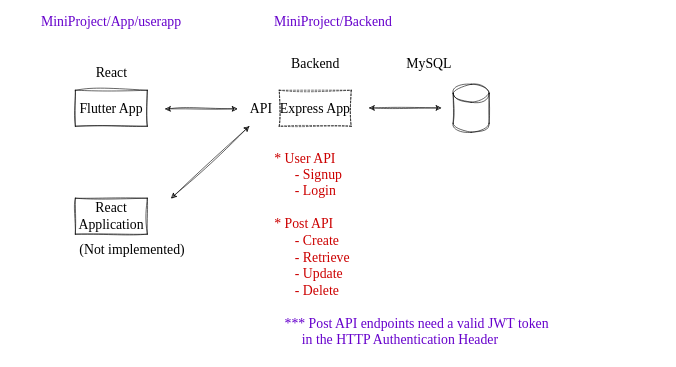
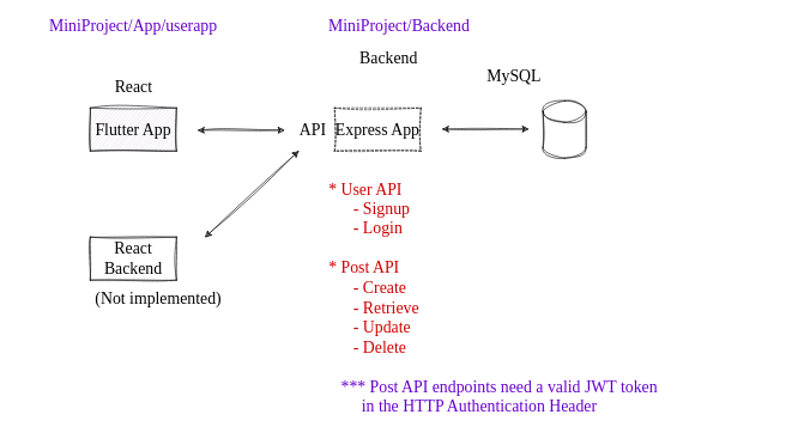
  <mxCell id="0" />
  <mxCell id="1" parent="0" />
- <mxCell id="2" value="Flutter App" style="rounded=0;whiteSpace=wrap;html=1;sketch=1;hachureGap=4;jiggle=2;curveFitting=1;fontFamily=Architects Daughter;fontSource=https%3A%2F%2Ffonts.googleapis.com%2Fcss%3Ffamily%3DArchitects%2BDaughter;fontSize=23;" vertex="1" parent="1"><mxGeometry x="125" y="150" width="120" height="60" as="geometry" /></mxCell>
+ <mxCell id="2" value="Flutter App" style="rounded=0;whiteSpace=wrap;html=1;sketch=1;hachureGap=4;jiggle=2;curveFitting=1;fontFamily=Architects Daughter;fontSource=https%3A%2F%2Ffonts.googleapis.com%2Fcss%3Ffamily%3DArchitects%2BDaughter;fontSize=23;fillColor=#e1d5e7;" vertex="1" parent="1"><mxGeometry x="125" y="150" width="120" height="60" as="geometry" /></mxCell>
  <mxCell id="3" value="Express App" style="rounded=0;whiteSpace=wrap;html=1;sketch=1;hachureGap=4;jiggle=2;curveFitting=1;fontFamily=Architects Daughter;fontSource=https%3A%2F%2Ffonts.googleapis.com%2Fcss%3Ffamily%3DArchitects%2BDaughter;fontSize=23;dashed=1;" vertex="1" parent="1"><mxGeometry x="465" y="150" width="120" height="60" as="geometry" /></mxCell>
  <mxCell id="4" value="" style="shape=cylinder3;whiteSpace=wrap;html=1;boundedLbl=1;backgroundOutline=1;size=15;rounded=0;sketch=1;hachureGap=4;jiggle=2;curveFitting=1;strokeColor=default;align=center;verticalAlign=middle;fontFamily=Architects Daughter;fontSource=https%3A%2F%2Ffonts.googleapis.com%2Fcss%3Ffamily%3DArchitects%2BDaughter;fontSize=23;fontColor=default;fillColor=default;" vertex="1" parent="1"><mxGeometry x="755" y="140" width="60" height="80" as="geometry" /></mxCell>
  <mxCell id="5" value="MySQL" style="text;html=1;align=center;verticalAlign=middle;whiteSpace=wrap;rounded=0;fontFamily=Architects Daughter;fontSource=https%3A%2F%2Ffonts.googleapis.com%2Fcss%3Ffamily%3DArchitects%2BDaughter;fontSize=23;fontColor=default;" vertex="1" parent="1"><mxGeometry x="685" y="90" width="60" height="30" as="geometry" /></mxCell>
- <mxCell id="6" value="Backend" style="text;html=1;align=center;verticalAlign=middle;resizable=0;points=[];autosize=1;strokeColor=none;fillColor=none;fontFamily=Architects Daughter;fontSource=https%3A%2F%2Ffonts.googleapis.com%2Fcss%3Ffamily%3DArchitects%2BDaughter;fontSize=23;fontColor=default;" vertex="1" parent="1"><mxGeometry x="465" y="85" width="120" height="40" as="geometry" /></mxCell>
+ <mxCell id="6" value="Backend" style="text;html=1;align=center;verticalAlign=middle;resizable=0;points=[];autosize=1;strokeColor=none;fillColor=none;fontFamily=Architects Daughter;fontSource=https%3A%2F%2Ffonts.googleapis.com%2Fcss%3Ffamily%3DArchitects%2BDaughter;fontSize=23;fontColor=default;" vertex="1" parent="1"><mxGeometry x="480" y="60" width="120" height="40" as="geometry" /></mxCell>
  <mxCell id="7" value="API" style="text;html=1;align=center;verticalAlign=middle;whiteSpace=wrap;rounded=0;fontFamily=Architects Daughter;fontSource=https%3A%2F%2Ffonts.googleapis.com%2Fcss%3Ffamily%3DArchitects%2BDaughter;fontSize=23;fontColor=default;" vertex="1" parent="1"><mxGeometry x="405" y="165" width="60" height="30" as="geometry" /></mxCell>
  <mxCell id="8" value="React" style="text;html=1;align=center;verticalAlign=middle;resizable=0;points=[];autosize=1;strokeColor=none;fillColor=none;fontFamily=Architects Daughter;fontSource=https%3A%2F%2Ffonts.googleapis.com%2Fcss%3Ffamily%3DArchitects%2BDaughter;fontSize=23;fontColor=default;" vertex="1" parent="1"><mxGeometry x="125" y="100" width="120" height="40" as="geometry" /></mxCell>
  <mxCell id="9" value="" style="endArrow=classic;startArrow=classic;html=1;rounded=0;sketch=1;hachureGap=4;jiggle=2;curveFitting=1;fontFamily=Architects Daughter;fontSource=https%3A%2F%2Ffonts.googleapis.com%2Fcss%3Ffamily%3DArchitects%2BDaughter;fontSize=23;fontColor=default;" edge="1" parent="1"><mxGeometry width="50" height="50" relative="1" as="geometry"><mxPoint x="275" y="181" as="sourcePoint" /><mxPoint x="395" y="181" as="targetPoint" /></mxGeometry></mxCell>
  <mxCell id="10" value="" style="endArrow=classic;startArrow=classic;html=1;rounded=0;sketch=1;hachureGap=4;jiggle=2;curveFitting=1;fontFamily=Architects Daughter;fontSource=https%3A%2F%2Ffonts.googleapis.com%2Fcss%3Ffamily%3DArchitects%2BDaughter;fontSize=23;fontColor=default;" edge="1" parent="1"><mxGeometry width="50" height="50" relative="1" as="geometry"><mxPoint x="615" y="179.5" as="sourcePoint" /><mxPoint x="735" y="179.5" as="targetPoint" /></mxGeometry></mxCell>
- <mxCell id="11" value="React&lt;div&gt;Application&lt;/div&gt;" style="rounded=0;whiteSpace=wrap;html=1;sketch=1;hachureGap=4;jiggle=2;curveFitting=1;fontFamily=Architects Daughter;fontSource=https%3A%2F%2Ffonts.googleapis.com%2Fcss%3Ffamily%3DArchitects%2BDaughter;fontSize=23;" vertex="1" parent="1"><mxGeometry x="125" y="330" width="120" height="60" as="geometry" /></mxCell>
+ <mxCell id="11" value="React&lt;div&gt;Backend&lt;/div&gt;" style="rounded=0;whiteSpace=wrap;html=1;sketch=1;hachureGap=4;jiggle=2;curveFitting=1;fontFamily=Architects Daughter;fontSource=https%3A%2F%2Ffonts.googleapis.com%2Fcss%3Ffamily%3DArchitects%2BDaughter;fontSize=23;" vertex="1" parent="1"><mxGeometry x="125" y="330" width="120" height="60" as="geometry" /></mxCell>
  <mxCell id="12" value="" style="endArrow=classic;startArrow=classic;html=1;rounded=0;sketch=1;hachureGap=4;jiggle=2;curveFitting=1;fontFamily=Architects Daughter;fontSource=https%3A%2F%2Ffonts.googleapis.com%2Fcss%3Ffamily%3DArchitects%2BDaughter;fontSize=23;fontColor=default;" edge="1" parent="1"><mxGeometry width="50" height="50" relative="1" as="geometry"><mxPoint x="285" y="330" as="sourcePoint" /><mxPoint x="415" y="210" as="targetPoint" /></mxGeometry></mxCell>
  <mxCell id="13" value="* User API&lt;div&gt;&amp;nbsp; &amp;nbsp; &amp;nbsp; - Signup&amp;nbsp;&lt;/div&gt;&lt;div&gt;&amp;nbsp; &amp;nbsp; &amp;nbsp; - Login&amp;nbsp;&lt;/div&gt;&lt;div&gt;&lt;br&gt;&lt;div&gt;* Post API&amp;nbsp;&lt;/div&gt;&lt;div&gt;&amp;nbsp; &amp;nbsp; &amp;nbsp; - Create&amp;nbsp;&lt;/div&gt;&lt;div&gt;&amp;nbsp; &amp;nbsp; &amp;nbsp; - Retrieve&lt;/div&gt;&lt;div&gt;&amp;nbsp; &amp;nbsp; &amp;nbsp; - Update&lt;/div&gt;&lt;div&gt;&amp;nbsp; &amp;nbsp; &amp;nbsp; - Delete&lt;/div&gt;&lt;div&gt;&lt;br&gt;&lt;/div&gt;&lt;div&gt;&amp;nbsp; &lt;font style=&quot;color: rgb(102, 0, 204);&quot;&gt;&amp;nbsp;*** Post API endpoints need a valid JWT token&amp;nbsp;&lt;/font&gt;&lt;/div&gt;&lt;/div&gt;&lt;div&gt;&lt;font style=&quot;color: rgb(102, 0, 204);&quot;&gt;&amp;nbsp; &amp;nbsp; &amp;nbsp; &amp;nbsp; in the HTTP Authentication Header&lt;/font&gt;&lt;/div&gt;" style="text;html=1;align=left;verticalAlign=middle;whiteSpace=wrap;rounded=0;fontFamily=Architects Daughter;fontSource=https%3A%2F%2Ffonts.googleapis.com%2Fcss%3Ffamily%3DArchitects%2BDaughter;fontSize=23;fontColor=#CC0000;" vertex="1" parent="1"><mxGeometry x="455" y="240" width="650" height="350" as="geometry" /></mxCell>
  <mxCell id="14" value="(Not implemented)" style="text;html=1;align=center;verticalAlign=middle;whiteSpace=wrap;rounded=0;fontFamily=Architects Daughter;fontSource=https%3A%2F%2Ffonts.googleapis.com%2Fcss%3Ffamily%3DArchitects%2BDaughter;fontSize=23;fontColor=default;" vertex="1" parent="1"><mxGeometry x="115" y="400" width="210" height="30" as="geometry" /></mxCell>
  <mxCell id="15" value="MiniProject/App/userapp" style="text;html=1;align=center;verticalAlign=middle;whiteSpace=wrap;rounded=0;fontFamily=Architects Daughter;fontSource=https%3A%2F%2Ffonts.googleapis.com%2Fcss%3Ffamily%3DArchitects%2BDaughter;fontSize=23;fontColor=#6600CC;" vertex="1" parent="1"><mxGeometry x="20" y="20" width="330" height="30" as="geometry" /></mxCell>
  <mxCell id="16" value="MiniProject/Backend" style="text;html=1;align=center;verticalAlign=middle;whiteSpace=wrap;rounded=0;fontFamily=Architects Daughter;fontSource=https%3A%2F%2Ffonts.googleapis.com%2Fcss%3Ffamily%3DArchitects%2BDaughter;fontSize=23;fontColor=#6600CC;" vertex="1" parent="1"><mxGeometry x="415" y="20" width="280" height="30" as="geometry" /></mxCell>
